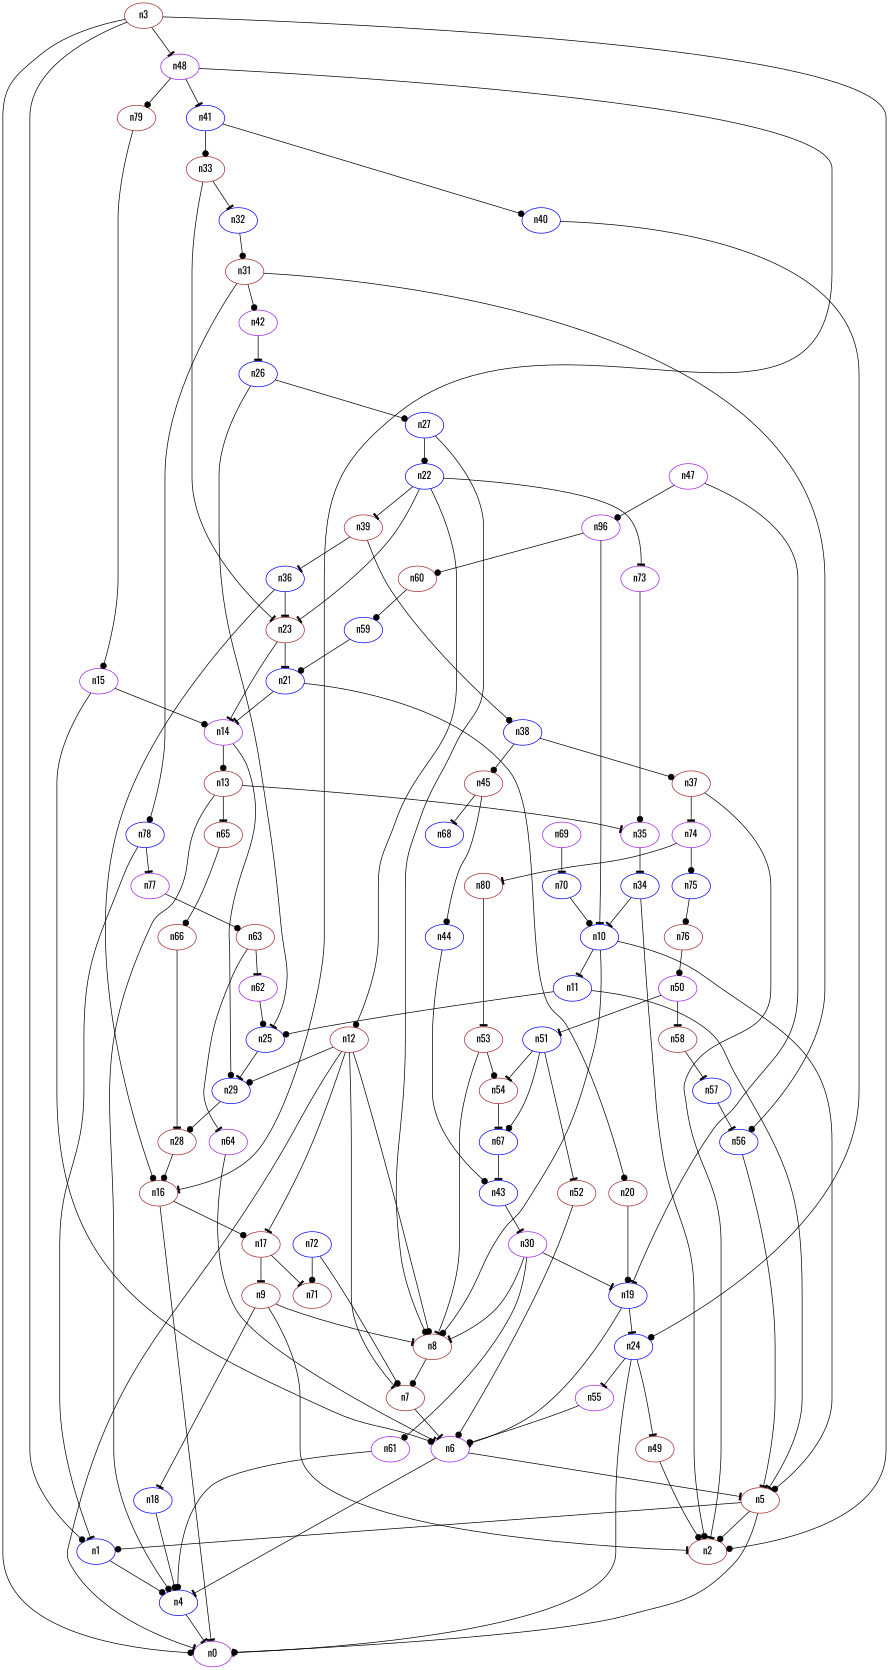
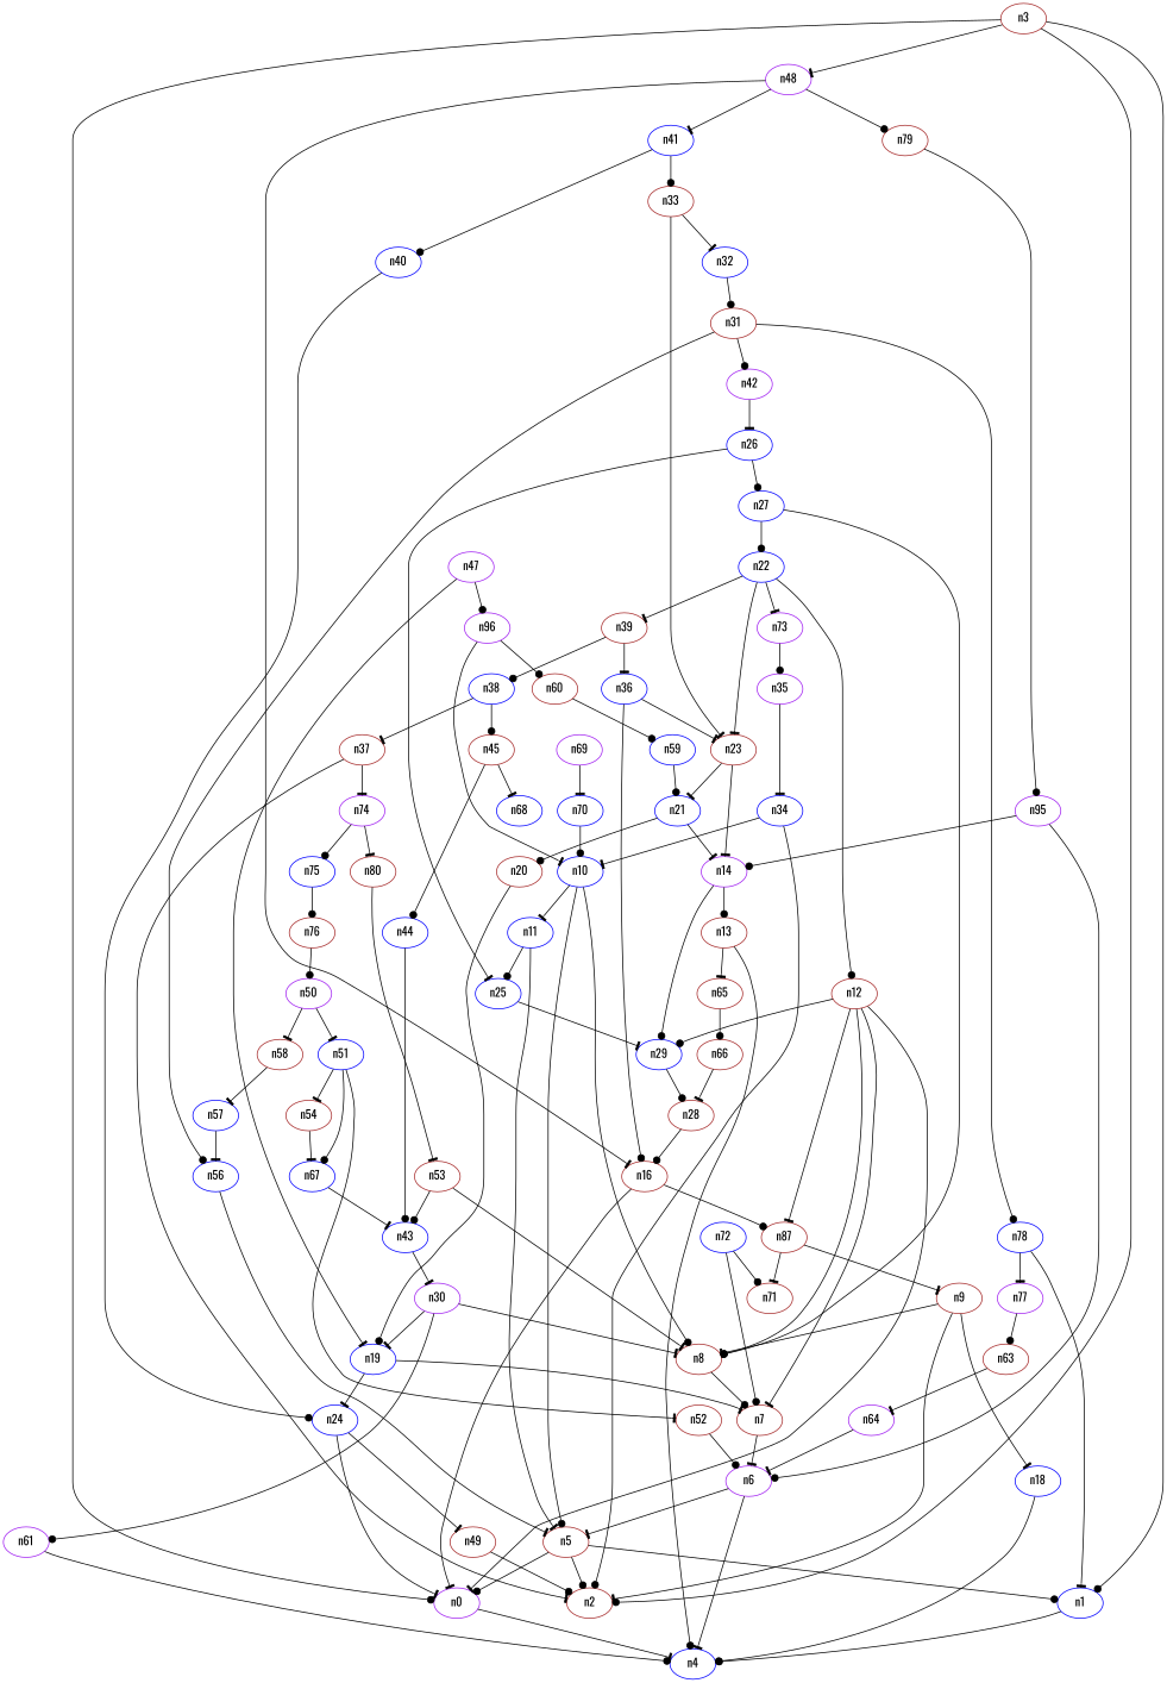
  digraph {
    fontname=Oswald
    node [color=blue fontname=Oswald]
    edge [arrowhead=tee fontname=Oswald]
    n1
    n4
    n0 [color=purple]
    n2 [color=brown]
    n3 [color=brown]
    n48 [color=purple]
    n16 [color=brown]
    n41
    n79 [color=brown]
-   n17 [color=brown]
+   n17 [color=brown label=n87]
    n33 [color=brown]
    n40
-   n15 [color=purple]
+   n15 [color=purple label=n95]
    n5 [color=brown]
    n6 [color=purple]
    n7 [color=brown]
    n8 [color=brown]
    n9 [color=brown]
    n18
    n10
    n11
    n25
    n29
    n28 [color=brown]
    n12 [color=brown]
    n71 [color=brown]
    n13 [color=brown]
    n35 [color=purple]
    n65 [color=brown]
    n34
    n66 [color=brown]
    n14 [color=purple]
    n72
    n19
    n24
    n49 [color=brown]
-   n55 [color=purple]
    n20 [color=brown]
    n21
    n22
    n23 [color=brown]
    n39 [color=brown]
    n73 [color=purple]
    n36
    n38
    n37 [color=brown]
    n45 [color=brown]
    n26
    n27
    n30 [color=purple]
    n61 [color=purple]
    n31 [color=brown]
    n42 [color=purple]
    n78
    n56
    n77 [color=purple]
    n63 [color=brown]
    n32
    n74 [color=purple]
    n75
    n80 [color=brown]
    n76 [color=brown]
    n53 [color=brown]
    n44
    n68
    n43
    n69 [color=purple]
    n70
    n46 [color=purple label=n96]
    n60 [color=brown]
    n59
    n47 [color=purple]
    n50 [color=purple]
    n51
    n58 [color=brown]
    n52 [color=brown]
    n54 [color=brown]
    n67
    n57
-   n62 [color=purple]
    n64 [color=purple]
    n1 -> n4 [arrowhead=dot]
-   n4 -> n0
+   n0 -> n4
    n3 -> n1 [arrowhead=dot]
    n3 -> n0 [arrowhead=dot]
    n3 -> n2 [arrowhead=dot]
    n3 -> n48
    n48 -> n16
    n48 -> n41
    n48 -> n79 [arrowhead=dot]
    n16 -> n0
    n16 -> n17 [arrowhead=dot]
    n41 -> n33 [arrowhead=dot]
    n41 -> n40 [arrowhead=dot]
    n79 -> n15 [arrowhead=dot]
    n17 -> n9
    n17 -> n71
    n33 -> n23
    n33 -> n32
    n40 -> n24 [arrowhead=dot]
    n15 -> n6 [arrowhead=dot]
    n15 -> n14 [arrowhead=dot]
    n5 -> n1 [arrowhead=dot]
    n5 -> n0 [arrowhead=dot]
    n5 -> n2 [arrowhead=dot]
    n6 -> n4
    n6 -> n5
    n7 -> n6
    n8 -> n7 [arrowhead=dot]
    n9 -> n2
    n9 -> n8
    n9 -> n18
    n18 -> n4 [arrowhead=dot]
    n10 -> n5 [arrowhead=dot]
    n10 -> n8 [arrowhead=dot]
    n10 -> n11
    n11 -> n5
    n11 -> n25 [arrowhead=dot]
    n25 -> n29
    n29 -> n28 [arrowhead=dot]
    n28 -> n16 [arrowhead=dot]
    n12 -> n0
    n12 -> n17
    n12 -> n7
    n12 -> n8 [arrowhead=dot]
    n12 -> n29 [arrowhead=dot]
    n13 -> n4 [arrowhead=dot]
-   n13 -> n35
    n13 -> n65
    n35 -> n34
    n65 -> n66 [arrowhead=dot]
    n34 -> n2 [arrowhead=dot]
    n34 -> n10
    n66 -> n28
    n14 -> n29 [arrowhead=dot]
    n14 -> n13 [arrowhead=dot]
    n72 -> n7 [arrowhead=dot]
    n72 -> n71 [arrowhead=dot]
-   n19 -> n6
+   n19 -> n7
    n19 -> n24
    n24 -> n0
    n24 -> n49
-   n24 -> n55
    n49 -> n2 [arrowhead=dot]
-   n55 -> n6 [arrowhead=dot]
    n20 -> n19 [arrowhead=dot]
    n21 -> n14
    n21 -> n20 [arrowhead=dot]
    n22 -> n12 [arrowhead=dot]
    n22 -> n23
    n22 -> n39
    n22 -> n73
    n23 -> n14
    n23 -> n21
    n39 -> n36
    n39 -> n38 [arrowhead=dot]
    n73 -> n35 [arrowhead=dot]
    n36 -> n16 [arrowhead=dot]
    n36 -> n23
-   n38 -> n37 [arrowhead=dot]
+   n38 -> n37
    n38 -> n45 [arrowhead=dot]
    n37 -> n2
    n37 -> n74
    n45 -> n44 [arrowhead=dot]
    n45 -> n68
    n26 -> n25
    n26 -> n27 [arrowhead=dot]
    n27 -> n8 [arrowhead=dot]
    n27 -> n22 [arrowhead=dot]
    n30 -> n8
    n30 -> n19
    n30 -> n61 [arrowhead=dot]
    n61 -> n4 [arrowhead=dot]
    n31 -> n42 [arrowhead=dot]
    n31 -> n78 [arrowhead=dot]
    n31 -> n56 [arrowhead=dot]
    n42 -> n26
    n78 -> n1
    n78 -> n77
    n56 -> n5
    n77 -> n63 [arrowhead=dot]
-   n63 -> n62
    n63 -> n64
    n32 -> n31 [arrowhead=dot]
    n74 -> n75 [arrowhead=dot]
    n74 -> n80
    n75 -> n76 [arrowhead=dot]
    n80 -> n53
    n76 -> n50 [arrowhead=dot]
    n53 -> n8
-   n53 -> n54 [arrowhead=dot]
+   n53 -> n43 [arrowhead=dot]
    n44 -> n43 [arrowhead=dot]
    n43 -> n30
    n69 -> n70
    n70 -> n10 [arrowhead=dot]
    n46 -> n10
    n46 -> n60 [arrowhead=dot]
    n60 -> n59 [arrowhead=dot]
    n59 -> n21 [arrowhead=dot]
    n47 -> n19
    n47 -> n46 [arrowhead=dot]
    n50 -> n51
    n50 -> n58
    n51 -> n52
    n51 -> n54
    n51 -> n67 [arrowhead=dot]
    n58 -> n57
    n52 -> n6 [arrowhead=dot]
    n54 -> n67
    n67 -> n43
    n57 -> n56
-   n62 -> n25 [arrowhead=dot]
    n64 -> n6
  }
